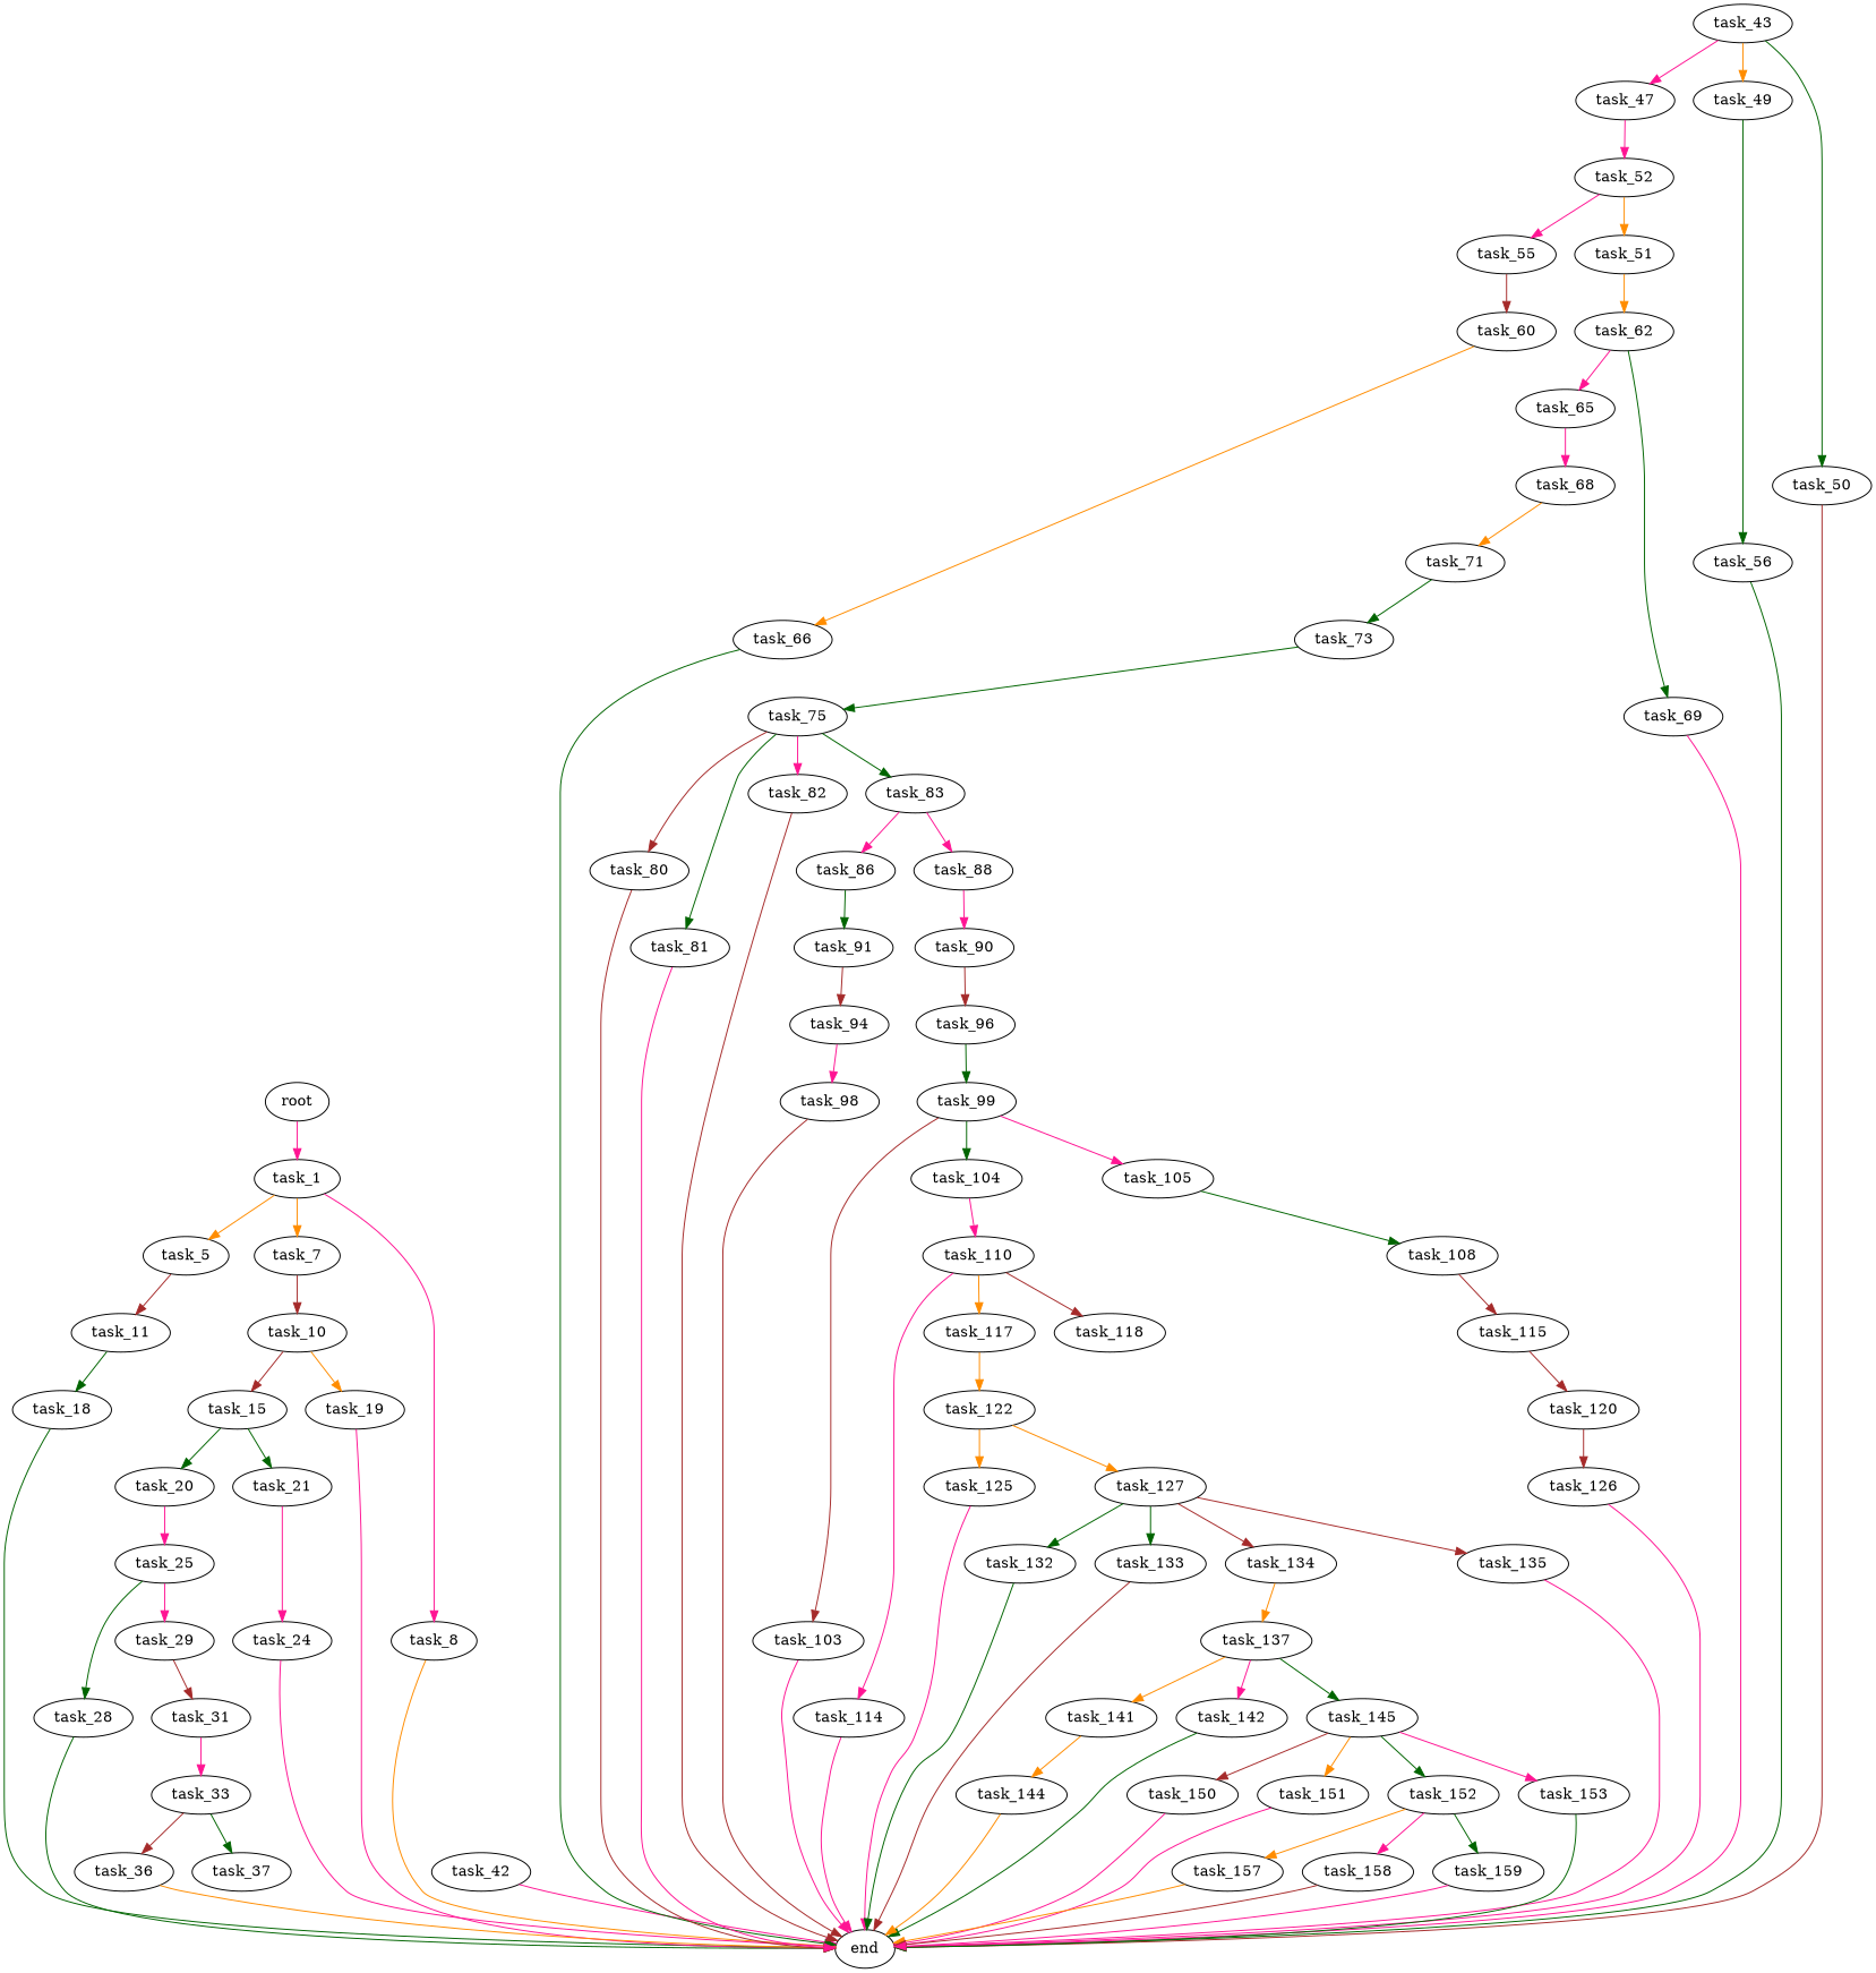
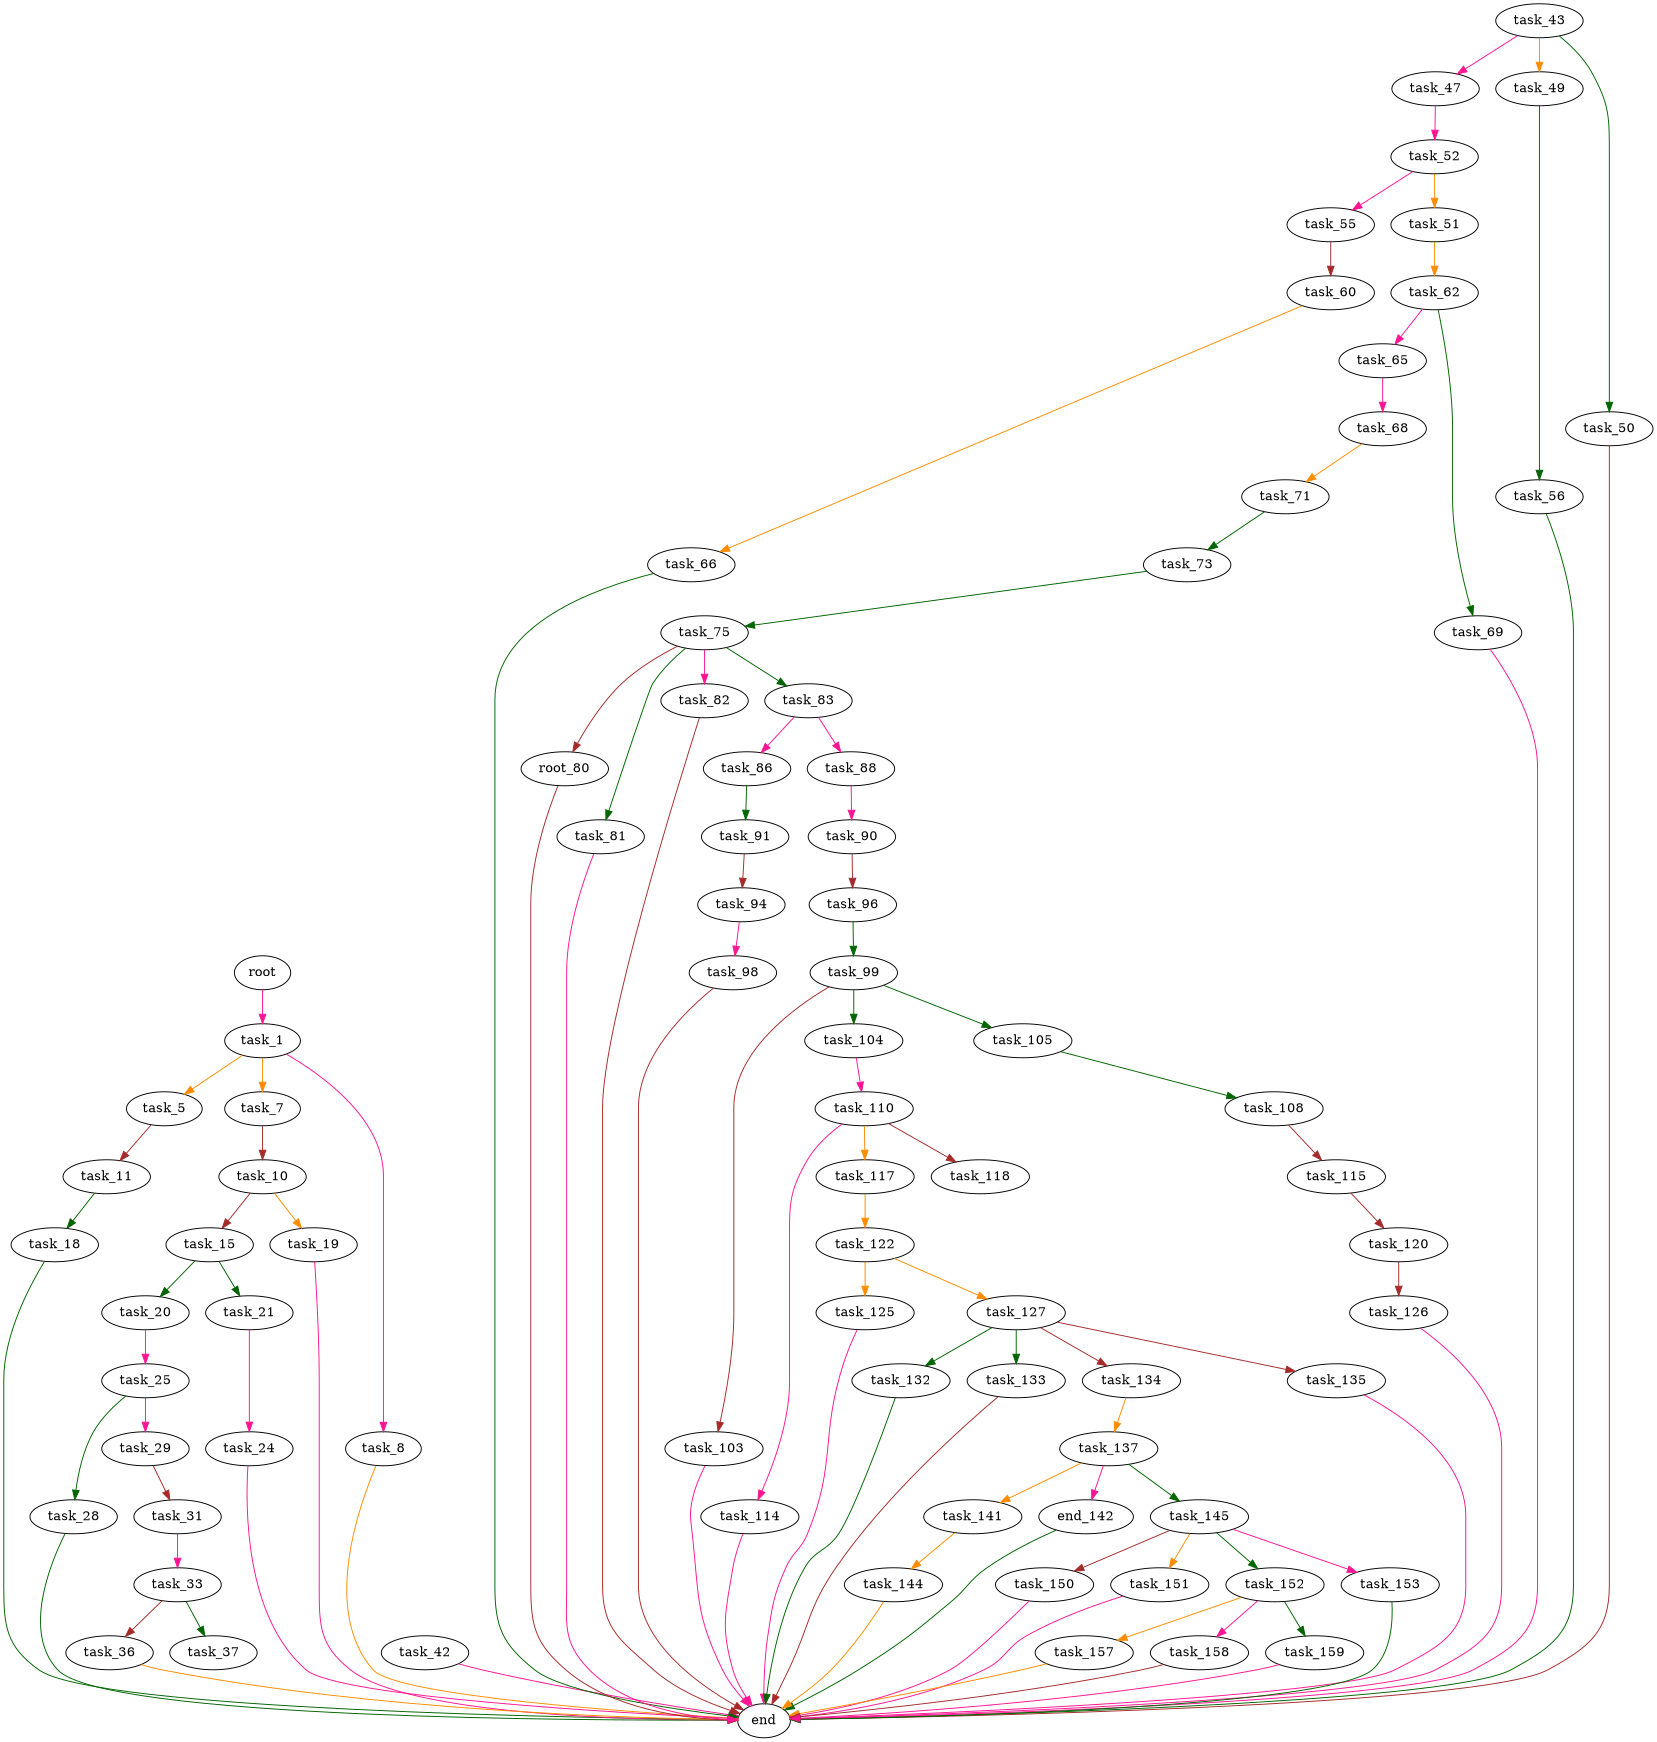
  digraph {
    edge [color=deeppink]
    root
    task_1
    task_5
    task_7
    task_8
    task_11
    task_10
    end
    task_18
    task_15
    task_19
    task_20
    task_21
    task_25
    task_24
    task_28
    task_29
    task_31
    task_33
    task_36
    task_37
    task_42
    task_43
    task_47
    task_49
    task_50
    task_52
    task_56
    task_55
    n30 [label=task_51]
    task_60
    task_62
    task_66
    task_65
    task_69
    task_68
    task_71
    task_73
    task_75
-   task_80
+   task_80 [label=root_80]
    task_81
    task_82
    task_83
    task_86
    task_88
    task_91
    task_90
    task_94
    task_96
    task_98
    task_99
    task_103
    task_104
    task_105
    task_110
    task_108
    task_114
    task_117
    task_118
    task_115
    task_122
    task_120
    task_126
    task_125
    task_127
    task_132
    task_133
    task_134
    task_135
    task_137
    task_141
-   task_142
+   task_142 [label=end_142]
    task_145
    task_144
    task_150
    task_151
    task_152
    task_153
    task_157
    task_158
    task_159
    root -> task_1
    task_1 -> task_5 [color=darkorange]
    task_1 -> task_7 [color=darkorange]
    task_1 -> task_8
    task_5 -> task_11 [color=brown]
    task_7 -> task_10 [color=brown]
    task_8 -> end [color=darkorange]
    task_11 -> task_18 [color=darkgreen]
    task_10 -> task_15 [color=brown]
    task_10 -> task_19 [color=darkorange]
    task_18 -> end [color=darkgreen]
    task_15 -> task_20 [color=darkgreen]
    task_15 -> task_21 [color=darkgreen]
    task_19 -> end
    task_20 -> task_25
    task_21 -> task_24
    task_25 -> task_28 [color=darkgreen]
    task_25 -> task_29
    task_24 -> end
    task_28 -> end [color=darkgreen]
    task_29 -> task_31 [color=brown]
    task_31 -> task_33
    task_33 -> task_36 [color=brown]
    task_33 -> task_37 [color=darkgreen]
    task_36 -> end [color=darkorange]
    task_42 -> end
    task_43 -> task_47
    task_43 -> task_49 [color=darkorange]
    task_43 -> task_50 [color=darkgreen]
    task_47 -> task_52
    task_49 -> task_56 [color=darkgreen]
    task_50 -> end [color=brown]
    task_52 -> task_55
    task_52 -> n30 [color=darkorange]
    task_56 -> end [color=darkgreen]
    task_55 -> task_60 [color=brown]
    n30 -> task_62 [color=darkorange]
    task_60 -> task_66 [color=darkorange]
    task_62 -> task_65
    task_62 -> task_69 [color=darkgreen]
    task_66 -> end [color=darkgreen]
    task_65 -> task_68
    task_69 -> end
    task_68 -> task_71 [color=darkorange]
    task_71 -> task_73 [color=darkgreen]
    task_73 -> task_75 [color=darkgreen]
    task_75 -> task_80 [color=brown]
    task_75 -> task_81 [color=darkgreen]
    task_75 -> task_82
    task_75 -> task_83 [color=darkgreen]
    task_80 -> end [color=brown]
    task_81 -> end
    task_82 -> end [color=brown]
    task_83 -> task_86
    task_83 -> task_88
    task_86 -> task_91 [color=darkgreen]
    task_88 -> task_90
    task_91 -> task_94 [color=brown]
    task_90 -> task_96 [color=brown]
    task_94 -> task_98
    task_96 -> task_99 [color=darkgreen]
    task_98 -> end [color=brown]
    task_99 -> task_103 [color=brown]
    task_99 -> task_104 [color=darkgreen]
-   task_99 -> task_105
+   task_99 -> task_105 [color=darkgreen]
    task_103 -> end
    task_104 -> task_110
    task_105 -> task_108 [color=darkgreen]
    task_110 -> task_114
    task_110 -> task_117 [color=darkorange]
    task_110 -> task_118 [color=brown]
    task_108 -> task_115 [color=brown]
    task_114 -> end
    task_117 -> task_122 [color=darkorange]
    task_115 -> task_120 [color=brown]
    task_122 -> task_125 [color=darkorange]
    task_122 -> task_127 [color=darkorange]
    task_120 -> task_126 [color=brown]
    task_126 -> end
    task_125 -> end
    task_127 -> task_132 [color=darkgreen]
    task_127 -> task_133 [color=darkgreen]
    task_127 -> task_134 [color=brown]
    task_127 -> task_135 [color=brown]
    task_132 -> end [color=darkgreen]
    task_133 -> end [color=brown]
    task_134 -> task_137 [color=darkorange]
    task_135 -> end
    task_137 -> task_141 [color=darkorange]
    task_137 -> task_142
    task_137 -> task_145 [color=darkgreen]
    task_141 -> task_144 [color=darkorange]
    task_142 -> end [color=darkgreen]
    task_145 -> task_150 [color=brown]
    task_145 -> task_151 [color=darkorange]
    task_145 -> task_152 [color=darkgreen]
    task_145 -> task_153
    task_144 -> end [color=darkorange]
    task_150 -> end
    task_151 -> end
    task_152 -> task_157 [color=darkorange]
    task_152 -> task_158
    task_152 -> task_159 [color=darkgreen]
    task_153 -> end [color=darkgreen]
    task_157 -> end [color=darkorange]
    task_158 -> end [color=brown]
    task_159 -> end
  }
